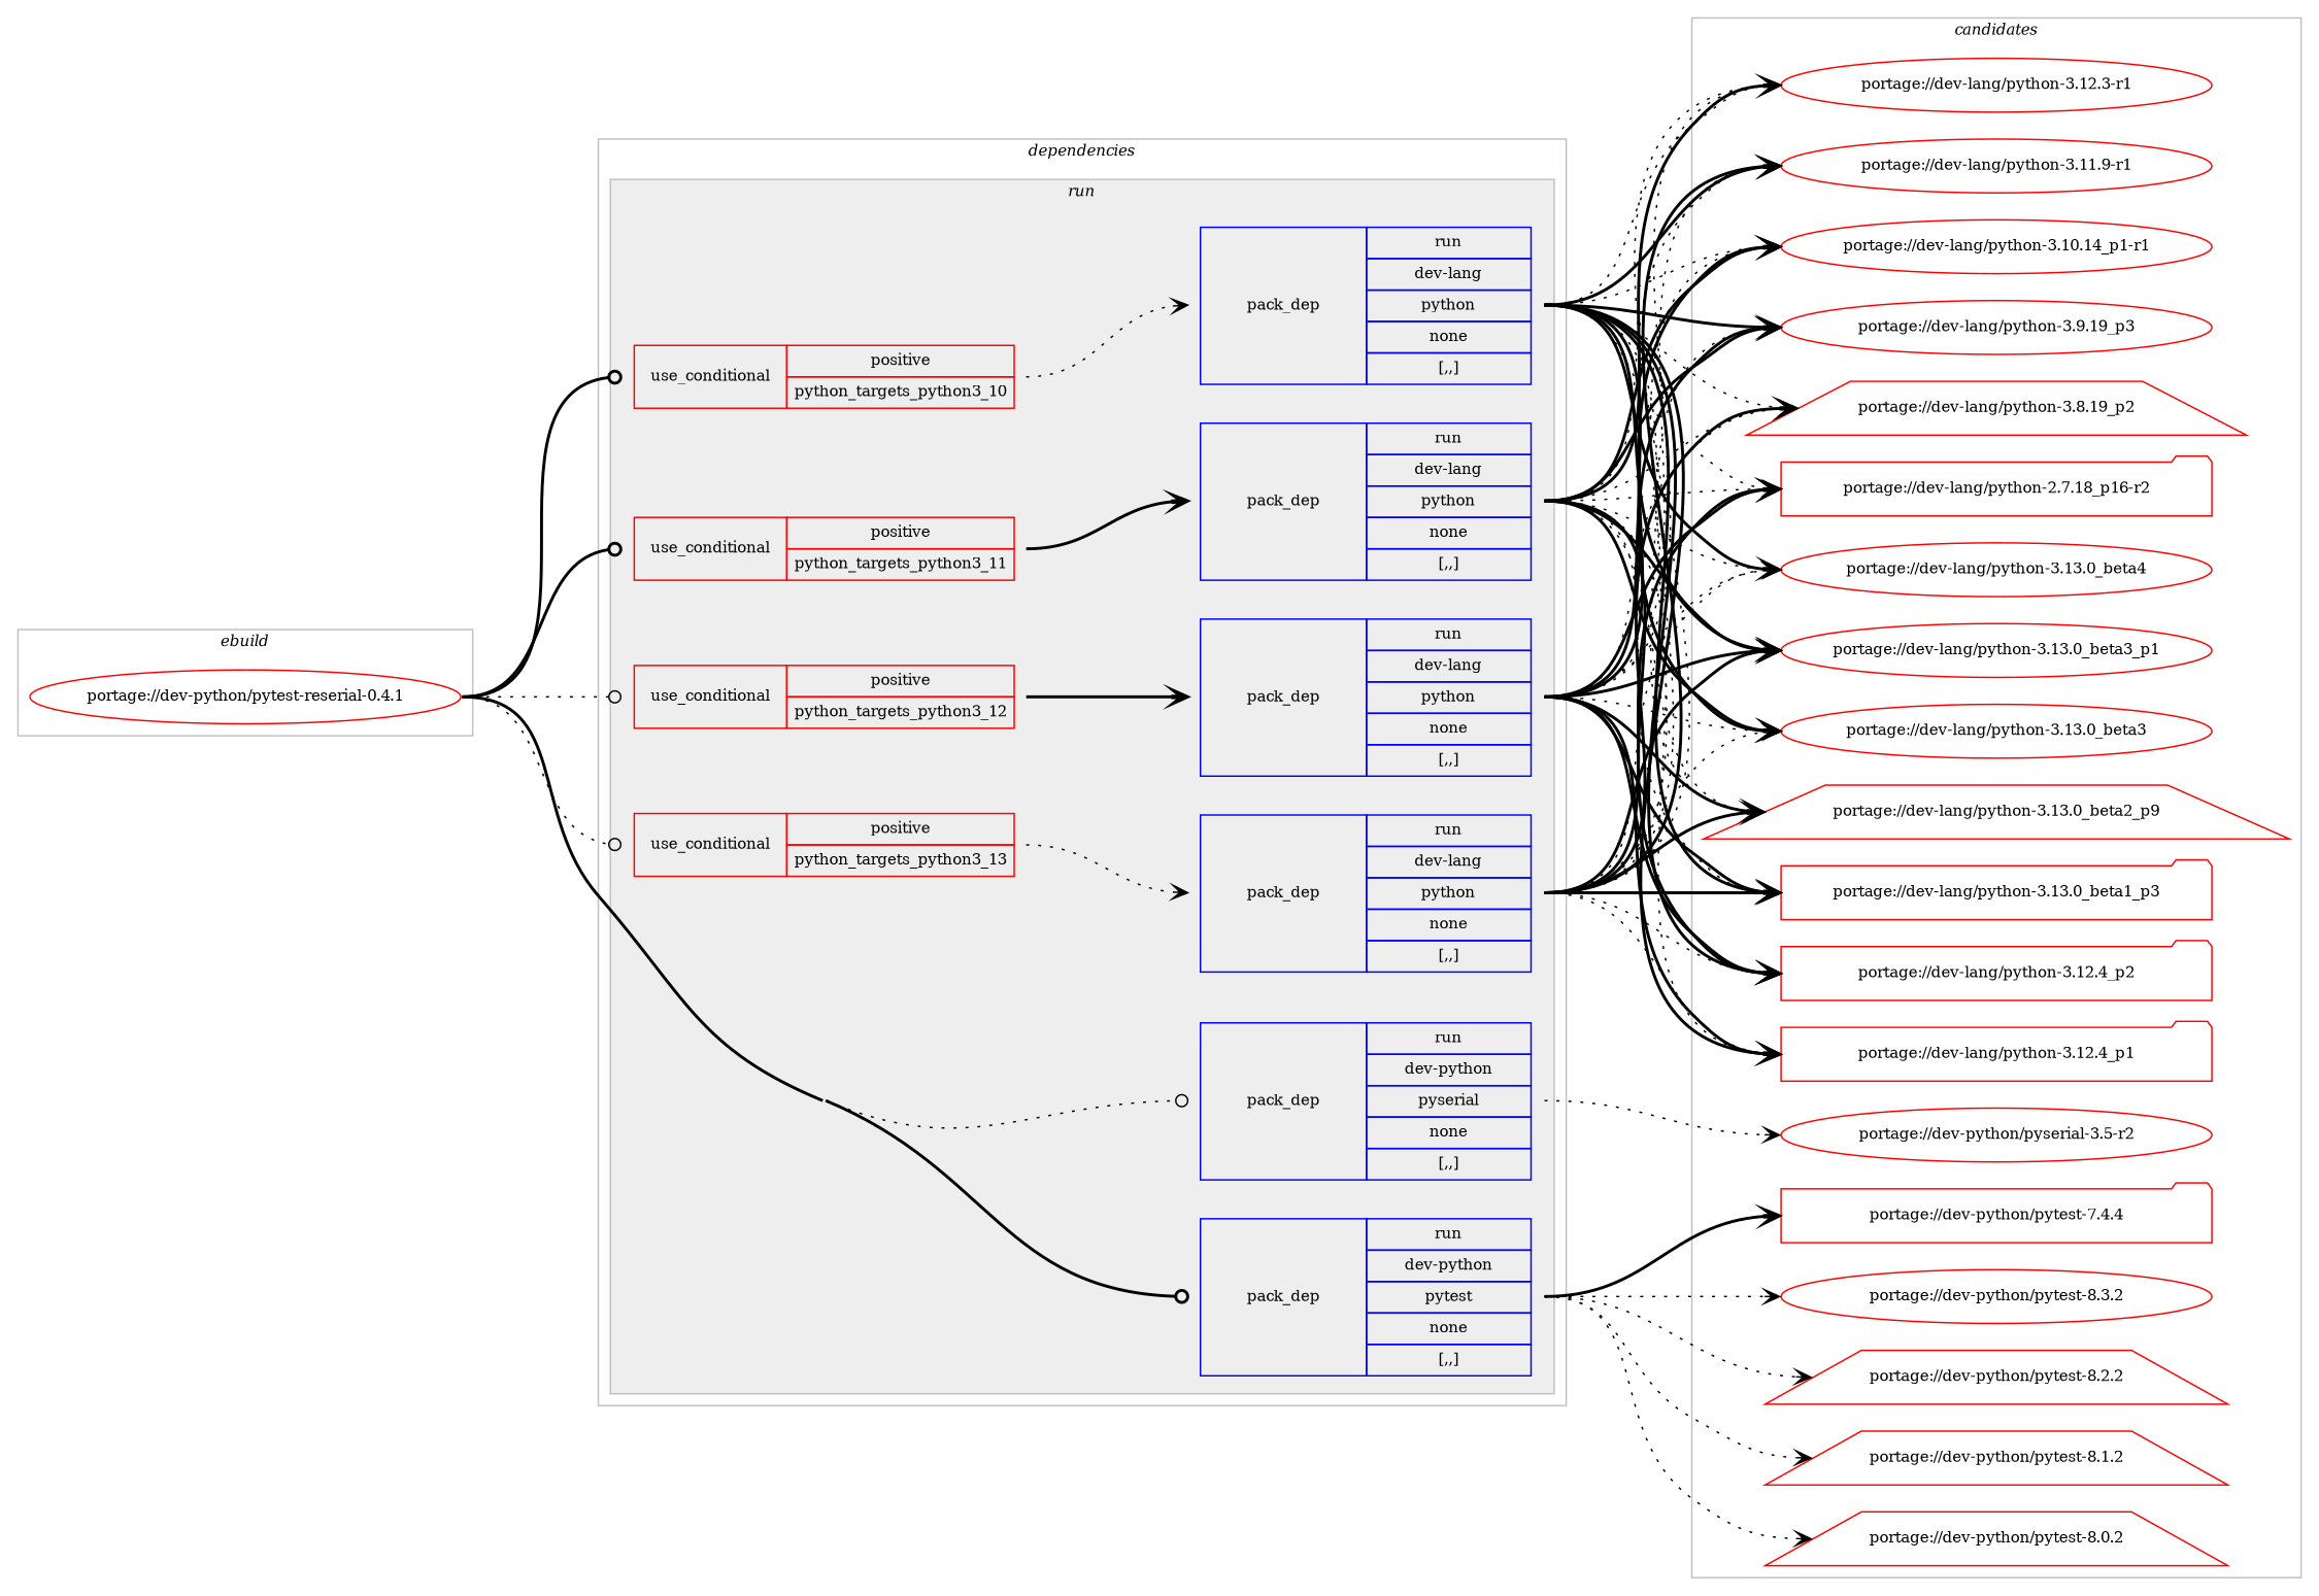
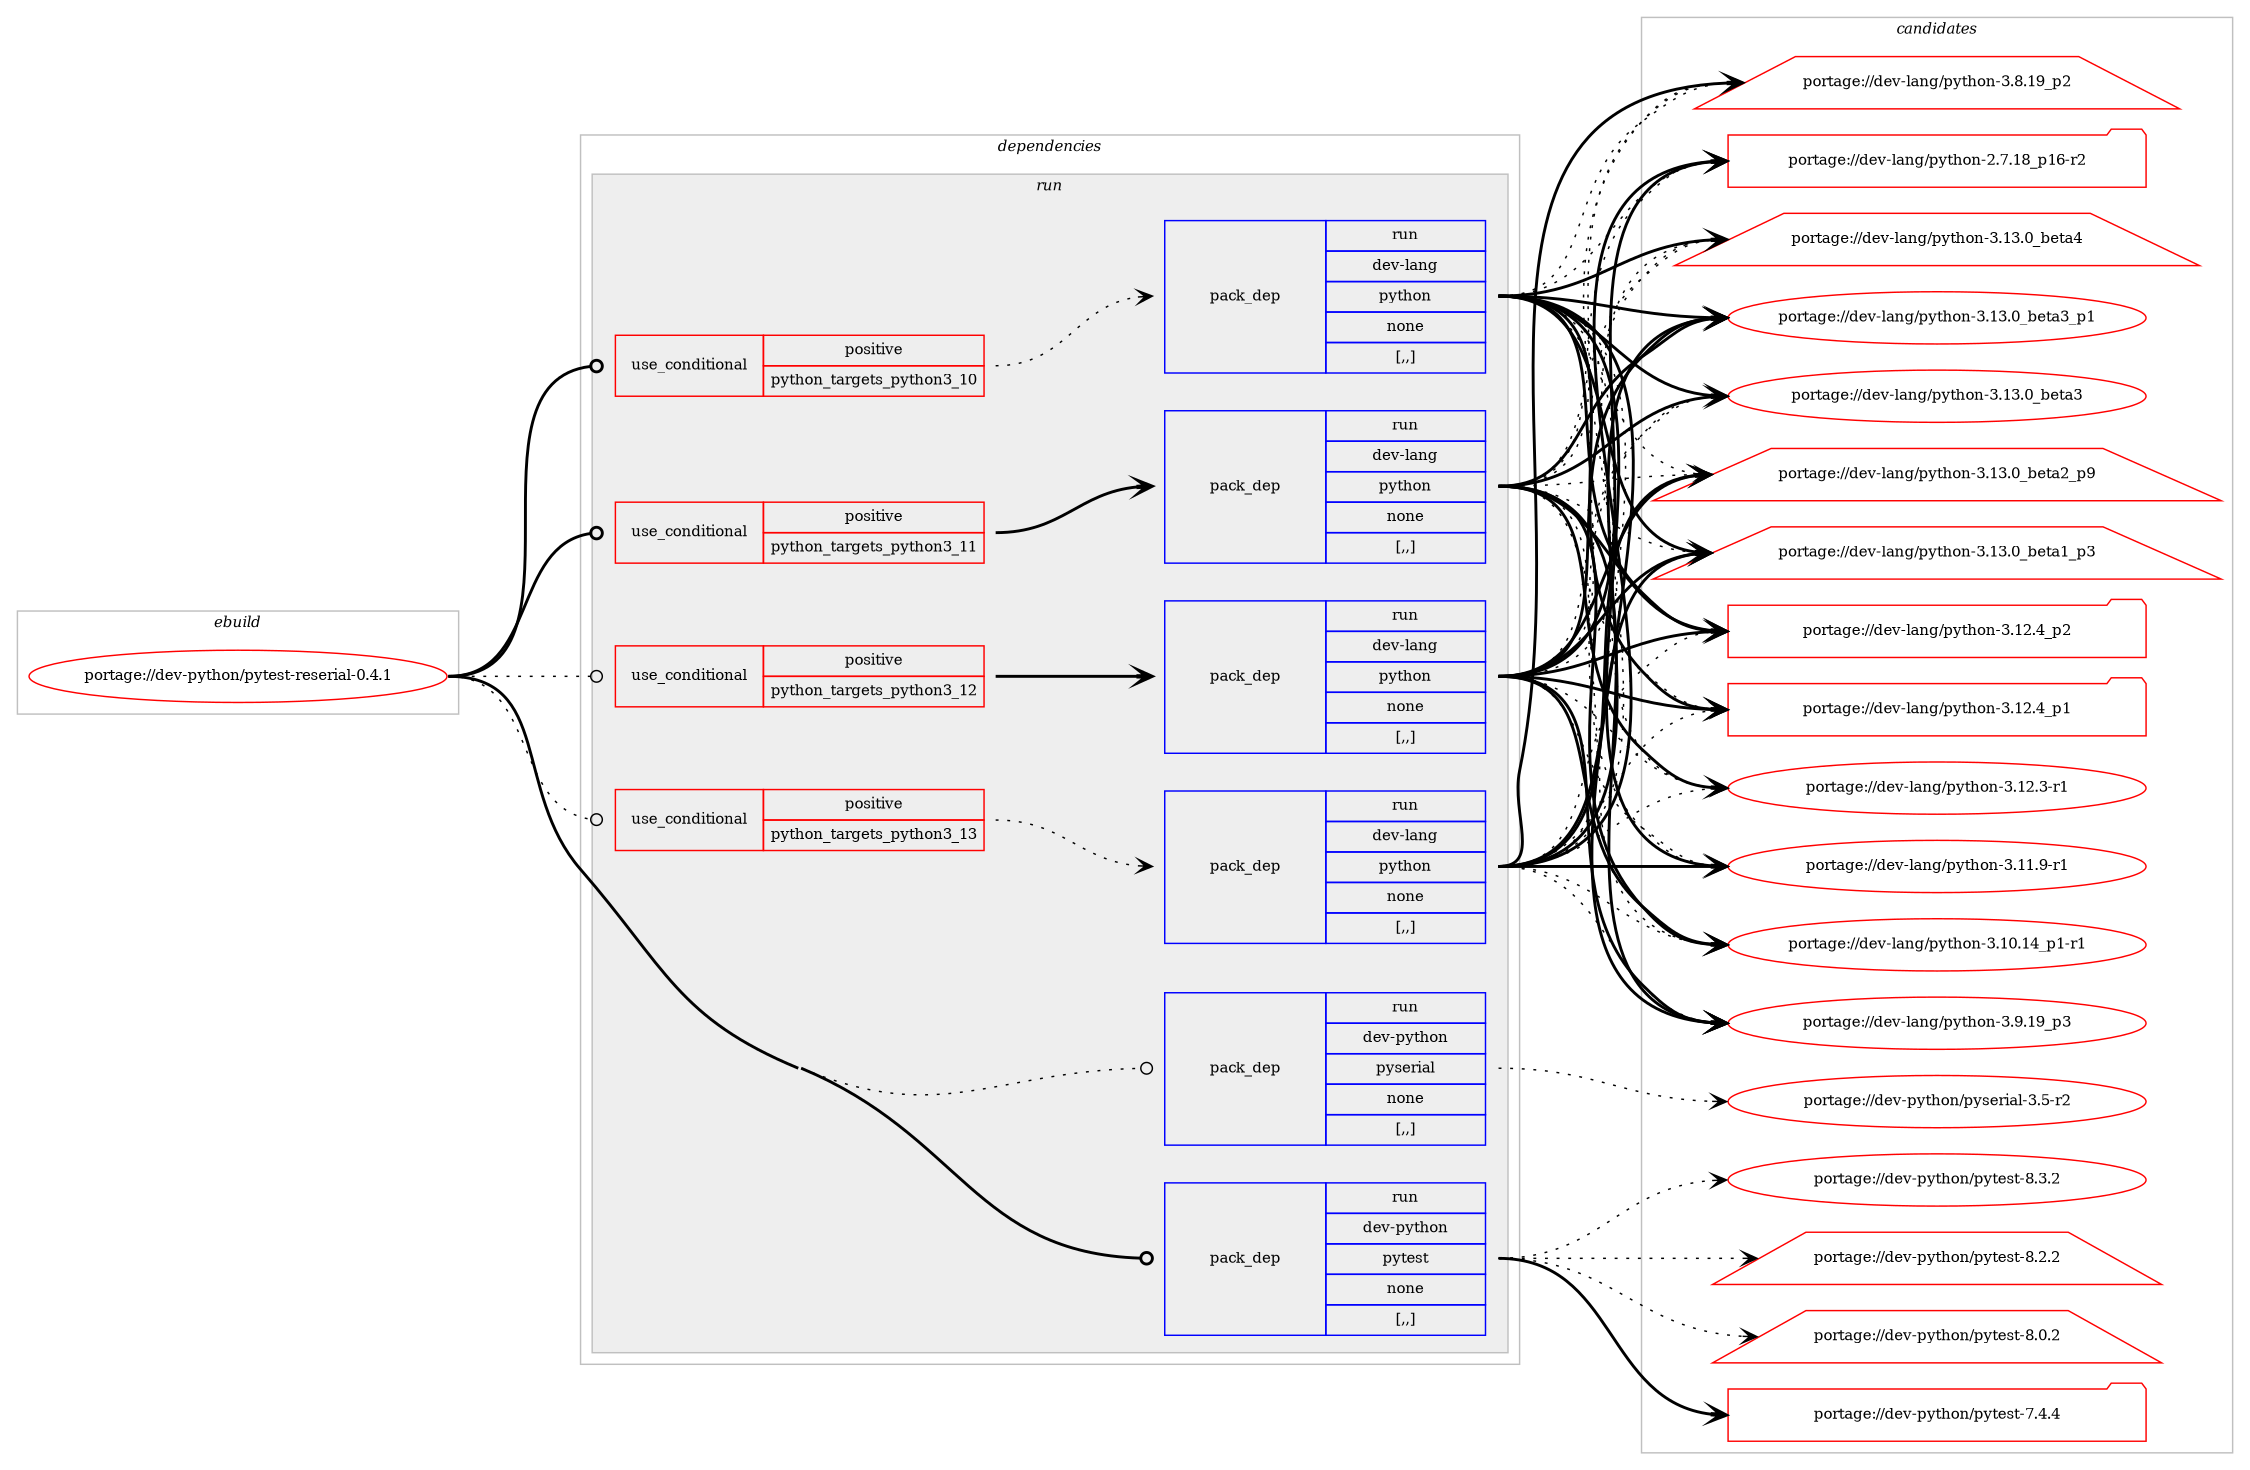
  digraph {
    compound=true
    concentrate=true
    fontname="DejaVu Serif"
    fontsize=10
    newrank=true
    rankdir=LR
    ranksep=1.5
    node [color=red fontname="DejaVu Serif" fontsize=10 shape=none]
    edge [arrowhead=vee fontname="DejaVu Serif" headport=w style=bold tailport=e weight=100]
    n1 [label="portage://dev-python/pytest-reserial-0.4.1" shape=ellipse width=4]
    n2 [color=blue label=<<TABLE BORDER="0" CELLBORDER="1" CELLSPACING="0" CELLPADDING="4" WIDTH="220"><TR><TD ROWSPAN="6" CELLPADDING="30">pack_dep</TD></TR><TR><TD WIDTH="110">run</TD></TR><TR><TD>dev-lang</TD></TR><TR><TD>python</TD></TR><TR><TD>none</TD></TR><TR><TD>[,,]</TD></TR></TABLE>>]
    n3 [label=<<TABLE BORDER="0" CELLBORDER="1" CELLSPACING="0" CELLPADDING="4"><TR><TD ROWSPAN="3" CELLPADDING="10">use_conditional</TD></TR><TR><TD>positive</TD></TR><TR><TD>python_targets_python3_10</TD></TR></TABLE>>]
    n4 [color=blue label=<<TABLE BORDER="0" CELLBORDER="1" CELLSPACING="0" CELLPADDING="4" WIDTH="220"><TR><TD ROWSPAN="6" CELLPADDING="30">pack_dep</TD></TR><TR><TD WIDTH="110">run</TD></TR><TR><TD>dev-lang</TD></TR><TR><TD>python</TD></TR><TR><TD>none</TD></TR><TR><TD>[,,]</TD></TR></TABLE>>]
    n5 [label=<<TABLE BORDER="0" CELLBORDER="1" CELLSPACING="0" CELLPADDING="4"><TR><TD ROWSPAN="3" CELLPADDING="10">use_conditional</TD></TR><TR><TD>positive</TD></TR><TR><TD>python_targets_python3_11</TD></TR></TABLE>>]
    n6 [color=blue label=<<TABLE BORDER="0" CELLBORDER="1" CELLSPACING="0" CELLPADDING="4" WIDTH="220"><TR><TD ROWSPAN="6" CELLPADDING="30">pack_dep</TD></TR><TR><TD WIDTH="110">run</TD></TR><TR><TD>dev-lang</TD></TR><TR><TD>python</TD></TR><TR><TD>none</TD></TR><TR><TD>[,,]</TD></TR></TABLE>>]
    n7 [label=<<TABLE BORDER="0" CELLBORDER="1" CELLSPACING="0" CELLPADDING="4"><TR><TD ROWSPAN="3" CELLPADDING="10">use_conditional</TD></TR><TR><TD>positive</TD></TR><TR><TD>python_targets_python3_12</TD></TR></TABLE>>]
    n8 [color=blue label=<<TABLE BORDER="0" CELLBORDER="1" CELLSPACING="0" CELLPADDING="4" WIDTH="220"><TR><TD ROWSPAN="6" CELLPADDING="30">pack_dep</TD></TR><TR><TD WIDTH="110">run</TD></TR><TR><TD>dev-lang</TD></TR><TR><TD>python</TD></TR><TR><TD>none</TD></TR><TR><TD>[,,]</TD></TR></TABLE>>]
    n9 [label=<<TABLE BORDER="0" CELLBORDER="1" CELLSPACING="0" CELLPADDING="4"><TR><TD ROWSPAN="3" CELLPADDING="10">use_conditional</TD></TR><TR><TD>positive</TD></TR><TR><TD>python_targets_python3_13</TD></TR></TABLE>>]
    n10 [color=blue label=<<TABLE BORDER="0" CELLBORDER="1" CELLSPACING="0" CELLPADDING="4" WIDTH="220"><TR><TD ROWSPAN="6" CELLPADDING="30">pack_dep</TD></TR><TR><TD WIDTH="110">run</TD></TR><TR><TD>dev-python</TD></TR><TR><TD>pyserial</TD></TR><TR><TD>none</TD></TR><TR><TD>[,,]</TD></TR></TABLE>>]
    n11 [color=blue label=<<TABLE BORDER="0" CELLBORDER="1" CELLSPACING="0" CELLPADDING="4" WIDTH="220"><TR><TD ROWSPAN="6" CELLPADDING="30">pack_dep</TD></TR><TR><TD WIDTH="110">run</TD></TR><TR><TD>dev-python</TD></TR><TR><TD>pytest</TD></TR><TR><TD>none</TD></TR><TR><TD>[,,]</TD></TR></TABLE>>]
-   n12 [label="portage://dev-lang/python-3.13.0_beta4" shape=ellipse width=4]
+   n12 [label="portage://dev-lang/python-3.13.0_beta4" shape=trapezium width=4]
    n13 [label="portage://dev-lang/python-3.13.0_beta3_p1" shape=ellipse width=4]
    n14 [label="portage://dev-lang/python-3.13.0_beta3" shape=ellipse width=4]
    n15 [label="portage://dev-lang/python-3.13.0_beta2_p9" shape=trapezium width=4]
-   n16 [label="portage://dev-lang/python-3.13.0_beta1_p3" shape=folder width=4]
+   n16 [label="portage://dev-lang/python-3.13.0_beta1_p3" shape=trapezium width=4]
    n17 [label="portage://dev-lang/python-3.12.4_p2" shape=folder width=4]
    n18 [label="portage://dev-lang/python-3.12.4_p1" shape=folder width=4]
    n19 [label="portage://dev-lang/python-3.12.3-r1" shape=ellipse width=4]
    n20 [label="portage://dev-lang/python-3.11.9-r1" shape=ellipse width=4]
    n21 [label="portage://dev-lang/python-3.10.14_p1-r1" shape=ellipse width=4]
    n22 [label="portage://dev-lang/python-3.9.19_p3" shape=ellipse width=4]
    n23 [label="portage://dev-lang/python-3.8.19_p2" shape=trapezium width=4]
    n24 [label="portage://dev-lang/python-2.7.18_p16-r2" shape=folder width=4]
    n25 [label="portage://dev-python/pyserial-3.5-r2" shape=ellipse width=4]
    n26 [label="portage://dev-python/pytest-8.3.2" shape=ellipse width=4]
    n27 [label="portage://dev-python/pytest-8.2.2" shape=trapezium width=4]
-   n28 [label="portage://dev-python/pytest-8.1.2" shape=trapezium width=4]
    n29 [label="portage://dev-python/pytest-8.0.2" shape=trapezium width=4]
    n30 [label="portage://dev-python/pytest-7.4.4" shape=folder width=4]
    subgraph cluster_1 {
      color=gray
      label=<<i>ebuild</i>>
      n1
    }
    subgraph cluster_2 {
      color=gray
      label=<<i>dependencies</i>>
      subgraph cluster_3 {
        color=gray
        fillcolor="#eeeeee"
        label=<<i>compile</i>>
        style=filled
      }
      subgraph cluster_4 {
        color=gray
        fillcolor="#eeeeee"
        label=<<i>compile and run</i>>
        style=filled
      }
      subgraph cluster_5 {
        color=gray
        fillcolor="#eeeeee"
        label=<<i>run</i>>
        style=filled
        subgraph sub_6 {
          color=gray
          fillcolor="#eeeeee"
          label=<<i>run</i>>
          style=filled
          n3
          subgraph sub_7 {
            color=gray
            fillcolor="#eeeeee"
            label=<<i>run</i>>
            style=filled
            n2
          }
        }
        subgraph sub_8 {
          color=gray
          fillcolor="#eeeeee"
          label=<<i>run</i>>
          style=filled
          n5
          subgraph sub_9 {
            color=gray
            fillcolor="#eeeeee"
            label=<<i>run</i>>
            style=filled
            n4
          }
        }
        subgraph sub_10 {
          color=gray
          fillcolor="#eeeeee"
          label=<<i>run</i>>
          style=filled
          n7
          subgraph sub_11 {
            color=gray
            fillcolor="#eeeeee"
            label=<<i>run</i>>
            style=filled
            n6
          }
        }
        subgraph sub_12 {
          color=gray
          fillcolor="#eeeeee"
          label=<<i>run</i>>
          style=filled
          n9
          subgraph sub_13 {
            color=gray
            fillcolor="#eeeeee"
            label=<<i>run</i>>
            style=filled
            n8
          }
        }
        subgraph sub_14 {
          color=gray
          fillcolor="#eeeeee"
          label=<<i>run</i>>
          style=filled
          n10
        }
        subgraph sub_15 {
          color=gray
          fillcolor="#eeeeee"
          label=<<i>run</i>>
          style=filled
          n11
        }
      }
    }
    subgraph cluster_16 {
      color=gray
      label=<<i>candidates</i>>
      rank=same
      subgraph sub_17 {
        color=black
        label=<<i>candidates</i>>
        nodesep=1
        rank=same
        n12
        n13
        n14
        n15
        n16
        n17
        n18
        n19
        n20
        n21
        n22
        n23
        n24
      }
      subgraph sub_18 {
        color=black
        label=<<i>candidates</i>>
        nodesep=1
        rank=same
        n12
        n13
        n14
        n15
        n16
        n17
        n18
        n19
        n20
        n21
        n22
        n23
        n24
      }
      subgraph sub_19 {
        color=black
        label=<<i>candidates</i>>
        nodesep=1
        rank=same
        n12
        n13
        n14
        n15
        n16
        n17
        n18
        n19
        n20
        n21
        n22
        n23
        n24
      }
      subgraph sub_20 {
        color=black
        label=<<i>candidates</i>>
        nodesep=1
        rank=same
        n12
        n13
        n14
        n15
        n16
        n17
        n18
        n19
        n20
        n21
        n22
        n23
        n24
      }
      subgraph sub_21 {
        color=black
        label=<<i>candidates</i>>
        nodesep=1
        rank=same
        n25
      }
      subgraph sub_22 {
        color=black
        label=<<i>candidates</i>>
        nodesep=1
        rank=same
        n26
        n27
-       n28
        n29
        n30
      }
    }
    n1 -> n3 [arrowhead=odot weight=20]
    n1 -> n5 [arrowhead=odot weight=20]
    n1 -> n7 [arrowhead=odot style=dotted weight=20]
    n1 -> n9 [arrowhead=odot style=dotted weight=20]
    n1 -> n10 [arrowhead=odot style=dotted weight=20]
    n1 -> n11 [arrowhead=odot weight=20]
    n2 -> n12
    n2 -> n13
    n2 -> n14
    n2 -> n15 [style=dotted]
    n2 -> n16
    n2 -> n17
    n2 -> n18
    n2 -> n19 [style=dotted]
    n2 -> n20
    n2 -> n21 [style=dotted]
    n2 -> n22
    n2 -> n23 [style=dotted]
    n2 -> n24 [style=dotted]
    n3 -> n2 [style=dotted weight=20]
    n4 -> n12 [style=dotted]
    n4 -> n13
    n4 -> n14
    n4 -> n15 [style=dotted]
    n4 -> n16 [style=dotted]
    n4 -> n17
    n4 -> n18 [style=dotted]
    n4 -> n19
    n4 -> n20 [style=dotted]
    n4 -> n21
    n4 -> n22
    n4 -> n23 [style=dotted]
    n4 -> n24 [style=dotted]
    n5 -> n4 [weight=20]
    n6 -> n12 [style=dotted]
    n6 -> n13
    n6 -> n14 [style=dotted]
    n6 -> n15
    n6 -> n16
    n6 -> n17
    n6 -> n18
    n6 -> n19 [style=dotted]
    n6 -> n20 [style=dotted]
    n6 -> n21
    n6 -> n22
    n6 -> n23 [style=dotted]
    n6 -> n24
    n7 -> n6 [weight=20]
    n8 -> n12 [style=dotted]
    n8 -> n13
    n8 -> n14 [style=dotted]
    n8 -> n15
    n8 -> n16
    n8 -> n17 [style=dotted]
    n8 -> n18 [style=dotted]
    n8 -> n19 [style=dotted]
    n8 -> n20
    n8 -> n21 [style=dotted]
    n8 -> n22 [style=dotted]
    n8 -> n23
    n8 -> n24
    n9 -> n8 [style=dotted weight=20]
    n10 -> n25 [style=dotted]
    n11 -> n26 [style=dotted]
    n11 -> n27 [style=dotted]
-   n11 -> n28 [style=dotted]
    n11 -> n29 [style=dotted]
    n11 -> n30
  }
